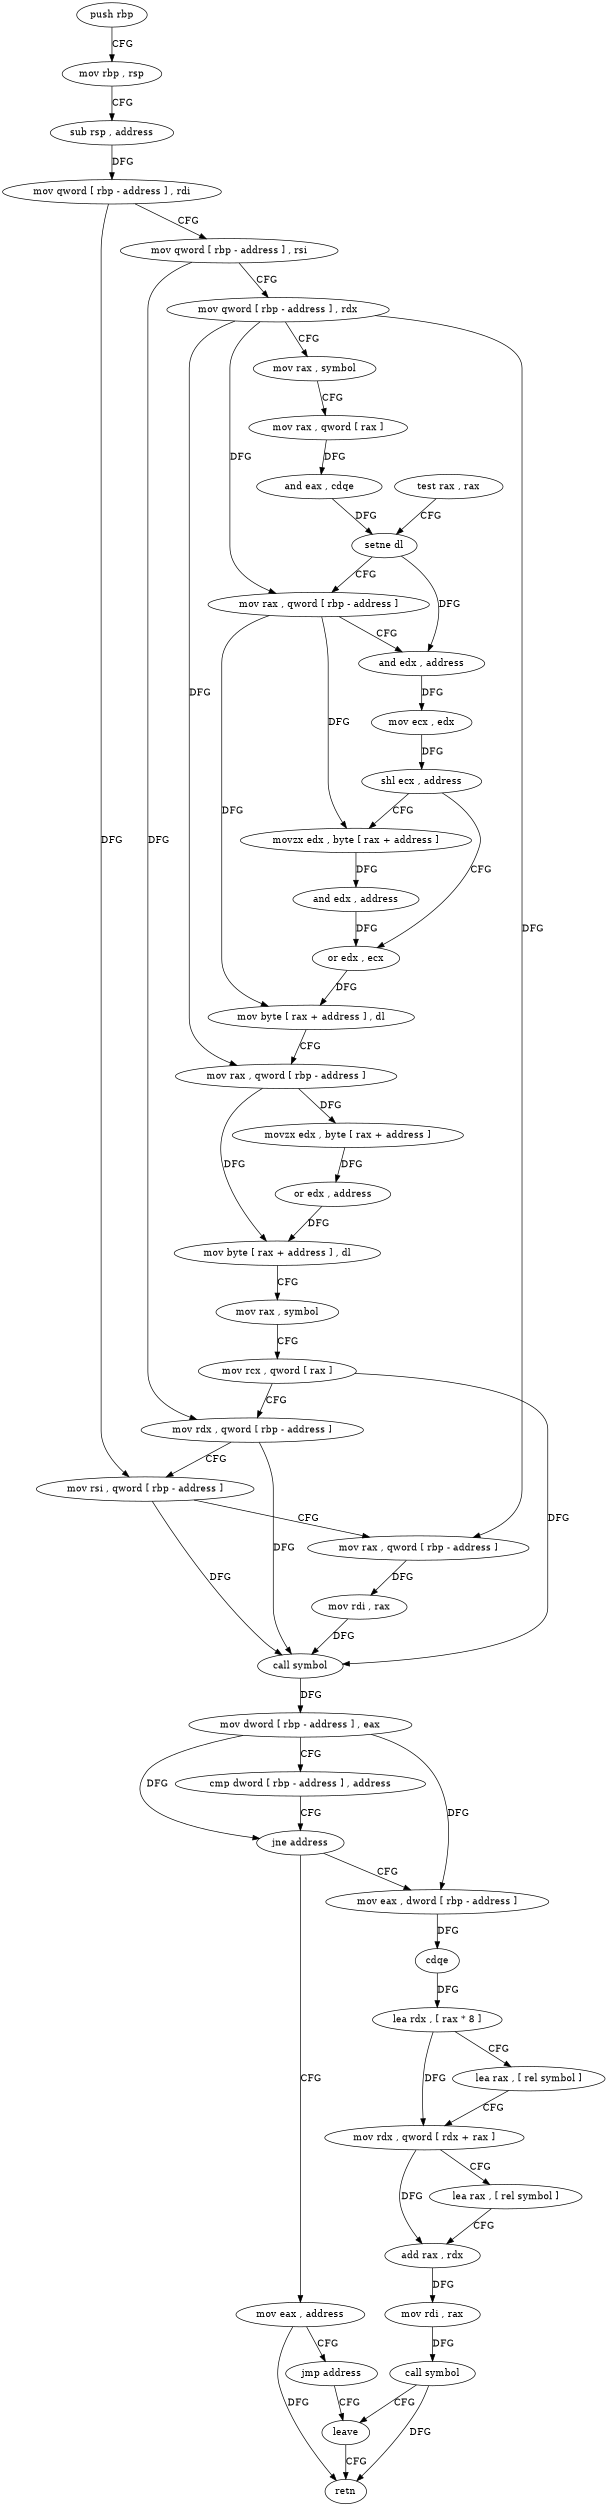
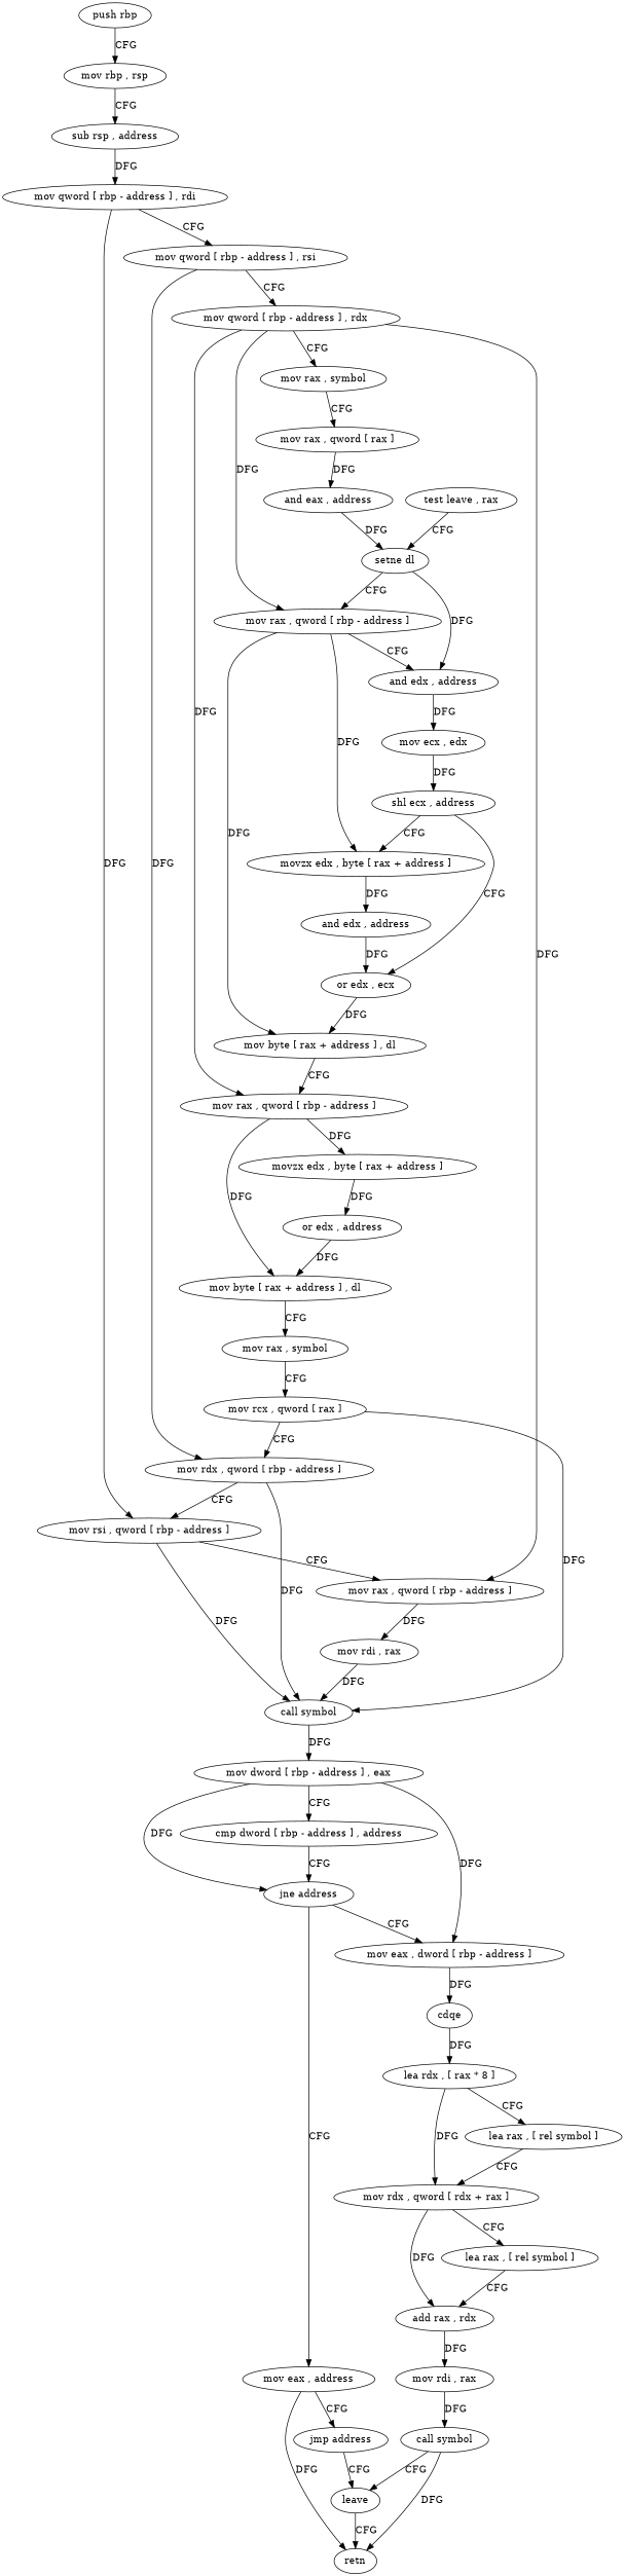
  digraph {
    n1 [label="push rbp"]
    n2 [label="mov rbp , rsp"]
    n3 [label="sub rsp , address"]
    n4 [label="mov qword [ rbp - address ] , rdi"]
    n5 [label="mov qword [ rbp - address ] , rsi"]
    n6 [label="mov rsi , qword [ rbp - address ]"]
    n7 [label="mov qword [ rbp - address ] , rdx"]
    n8 [label="mov rdx , qword [ rbp - address ]"]
    n9 [label="mov rax , qword [ rbp - address ]"]
    n10 [label="call symbol"]
    n11 [label="mov rax , symbol"]
    n12 [label="mov rax , qword [ rbp - address ]"]
    n13 [label="mov rax , qword [ rbp - address ]"]
    n14 [label="mov rax , qword [ rax ]"]
    n15 [label="and edx , address"]
    n16 [label="movzx edx , byte [ rax + address ]"]
    n17 [label="mov byte [ rax + address ] , dl"]
    n18 [label="movzx edx , byte [ rax + address ]"]
    n19 [label="mov byte [ rax + address ] , dl"]
    n20 [label="mov rdi , rax"]
-   n21 [label="and eax , cdqe"]
+   n21 [label="and eax , address"]
    n22 [label="setne dl"]
-   n23 [label="test rax , rax"]
+   n23 [label="test leave , rax"]
    n24 [label="mov ecx , edx"]
    n25 [label="and edx , address"]
    n26 [label="shl ecx , address"]
    n27 [label="or edx , ecx"]
    n28 [label="or edx , address"]
    n29 [label="mov rax , symbol"]
    n30 [label="mov rcx , qword [ rax ]"]
    n31 [label="mov dword [ rbp - address ] , eax"]
    n32 [label="cmp dword [ rbp - address ] , address"]
    n33 [label="jne address"]
    n34 [label="mov eax , dword [ rbp - address ]"]
    n35 [label="mov eax , address"]
    n36 [label=cdqe]
    n37 [label="jmp address"]
    n38 [label=retn]
    n39 [label="lea rdx , [ rax * 8 ]"]
    n40 [label=leave]
    n41 [label="lea rax , [ rel symbol ]"]
    n42 [label="mov rdx , qword [ rdx + rax ]"]
    n43 [label="lea rax , [ rel symbol ]"]
    n44 [label="add rax , rdx"]
    n45 [label="mov rdi , rax"]
    n46 [label="call symbol"]
    n1 -> n2 [label=CFG]
    n2 -> n3 [label=CFG]
    n3 -> n4 [label=DFG]
    n4 -> n5 [label=CFG]
    n4 -> n6 [label=DFG]
    n5 -> n7 [label=CFG]
    n5 -> n8 [label=DFG]
    n6 -> n9 [label=CFG]
    n6 -> n10 [label=DFG]
    n7 -> n9 [label=DFG]
    n7 -> n11 [label=CFG]
    n7 -> n12 [label=DFG]
    n7 -> n13 [label=DFG]
    n8 -> n6 [label=CFG]
    n8 -> n10 [label=DFG]
    n9 -> n20 [label=DFG]
    n10 -> n31 [label=DFG]
    n11 -> n14 [label=CFG]
    n12 -> n15 [label=CFG]
    n12 -> n16 [label=DFG]
    n12 -> n17 [label=DFG]
    n13 -> n18 [label=DFG]
    n13 -> n19 [label=DFG]
    n14 -> n21 [label=DFG]
    n15 -> n24 [label=DFG]
    n16 -> n25 [label=DFG]
    n17 -> n13 [label=CFG]
    n18 -> n28 [label=DFG]
    n19 -> n29 [label=CFG]
    n20 -> n10 [label=DFG]
    n21 -> n22 [label=DFG]
    n22 -> n12 [label=CFG]
    n22 -> n15 [label=DFG]
    n23 -> n22 [label=CFG]
    n24 -> n26 [label=DFG]
    n25 -> n27 [label=DFG]
    n26 -> n16 [label=CFG]
    n26 -> n27 [label=CFG]
    n27 -> n17 [label=DFG]
    n28 -> n19 [label=DFG]
    n29 -> n30 [label=CFG]
    n30 -> n8 [label=CFG]
    n30 -> n10 [label=DFG]
    n31 -> n32 [label=CFG]
    n31 -> n33 [label=DFG]
    n31 -> n34 [label=DFG]
    n32 -> n33 [label=CFG]
    n33 -> n34 [label=CFG]
    n33 -> n35 [label=CFG]
    n34 -> n36 [label=DFG]
    n35 -> n37 [label=CFG]
    n35 -> n38 [label=DFG]
    n36 -> n39 [label=DFG]
    n37 -> n40 [label=CFG]
    n39 -> n41 [label=CFG]
    n39 -> n42 [label=DFG]
    n40 -> n38 [label=CFG]
    n41 -> n42 [label=CFG]
    n42 -> n43 [label=CFG]
    n42 -> n44 [label=DFG]
    n43 -> n44 [label=CFG]
    n44 -> n45 [label=DFG]
    n45 -> n46 [label=DFG]
    n46 -> n38 [label=DFG]
    n46 -> n40 [label=CFG]
  }
